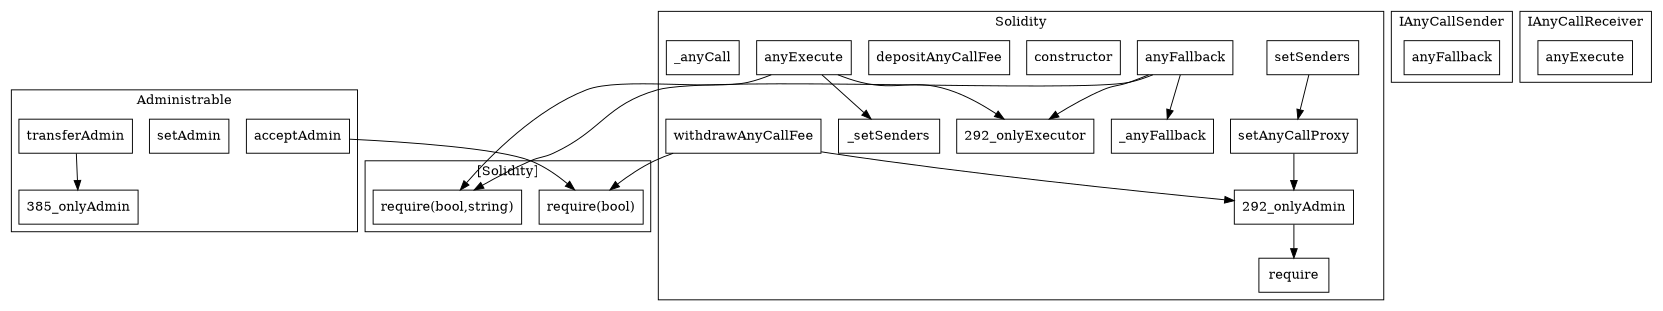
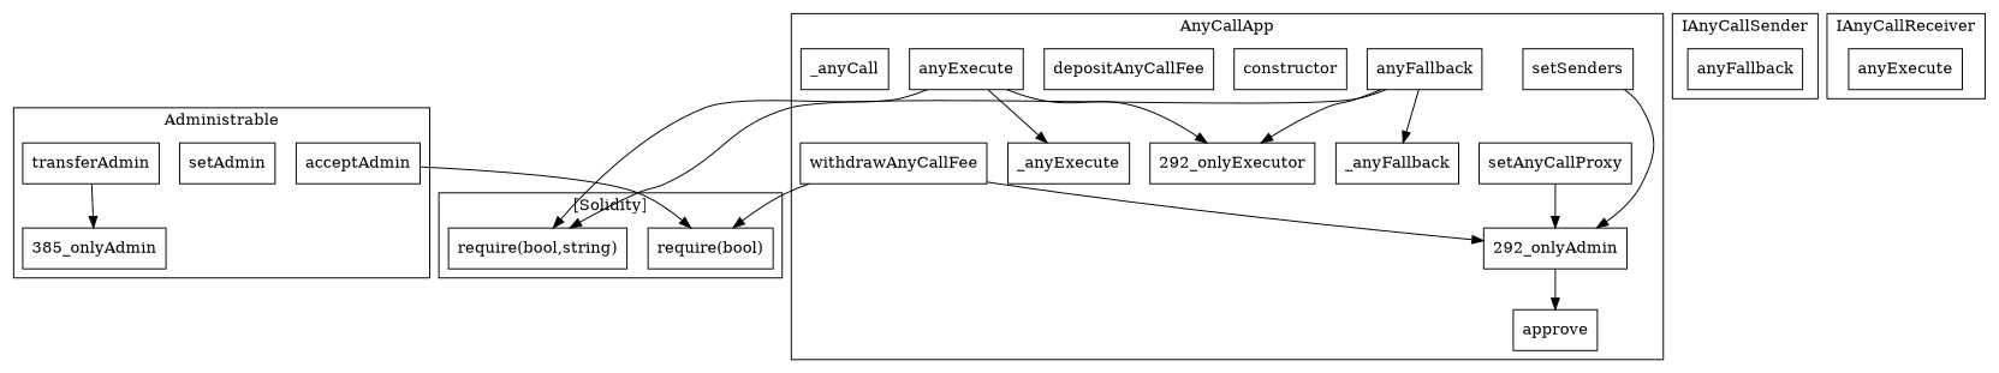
  strict digraph {
    rankdir=TB
    node [shape=box]
    n1 [label=acceptAdmin]
    n2 [label=setAdmin]
    n3 [label=transferAdmin]
    "385_onlyAdmin"
    n5 [label=anyFallback]
    n6 [label=anyExecute]
    n7 [label=setSenders]
    "292_onlyAdmin"
    n9 [label=setAnyCallProxy]
    n10 [label=anyFallback]
    n11 [label=_anyFallback]
    "292_onlyExecutor"
-   n13 [label=_setSenders]
-   n14 [label=require]
+   n13 [label=_anyExecute]
+   n14 [label=approve]
    n15 [label=constructor]
    n16 [label=depositAnyCallFee]
    n17 [label=anyExecute]
    n18 [label=_anyCall]
    n19 [label=withdrawAnyCallFee]
    "require(bool)"
    "require(bool,string)"
    subgraph cluster_1 {
      label=Administrable
      n1
      n2
      n3
      "385_onlyAdmin"
    }
    subgraph cluster_2 {
      label=IAnyCallSender
      n5
    }
    subgraph cluster_3 {
      label=IAnyCallReceiver
      n6
    }
    subgraph cluster_4 {
-     label=Solidity
+     label=AnyCallApp
      n7
      "292_onlyAdmin"
      n9
      n10
      n11
      "292_onlyExecutor"
      n13
      n14
      n15
      n16
      n17
      n18
      n19
    }
    subgraph cluster_5 {
      label="[Solidity]"
      "require(bool)"
      "require(bool,string)"
    }
    n1 -> "require(bool)"
    n3 -> "385_onlyAdmin"
-   n7 -> n9
+   n7 -> "292_onlyAdmin"
    "292_onlyAdmin" -> n14
    n9 -> "292_onlyAdmin"
    n10 -> n11
    n10 -> "292_onlyExecutor"
    n10 -> "require(bool,string)"
    n17 -> "292_onlyExecutor"
    n17 -> n13
    n17 -> "require(bool,string)"
    n19 -> "292_onlyAdmin"
    n19 -> "require(bool)"
  }
